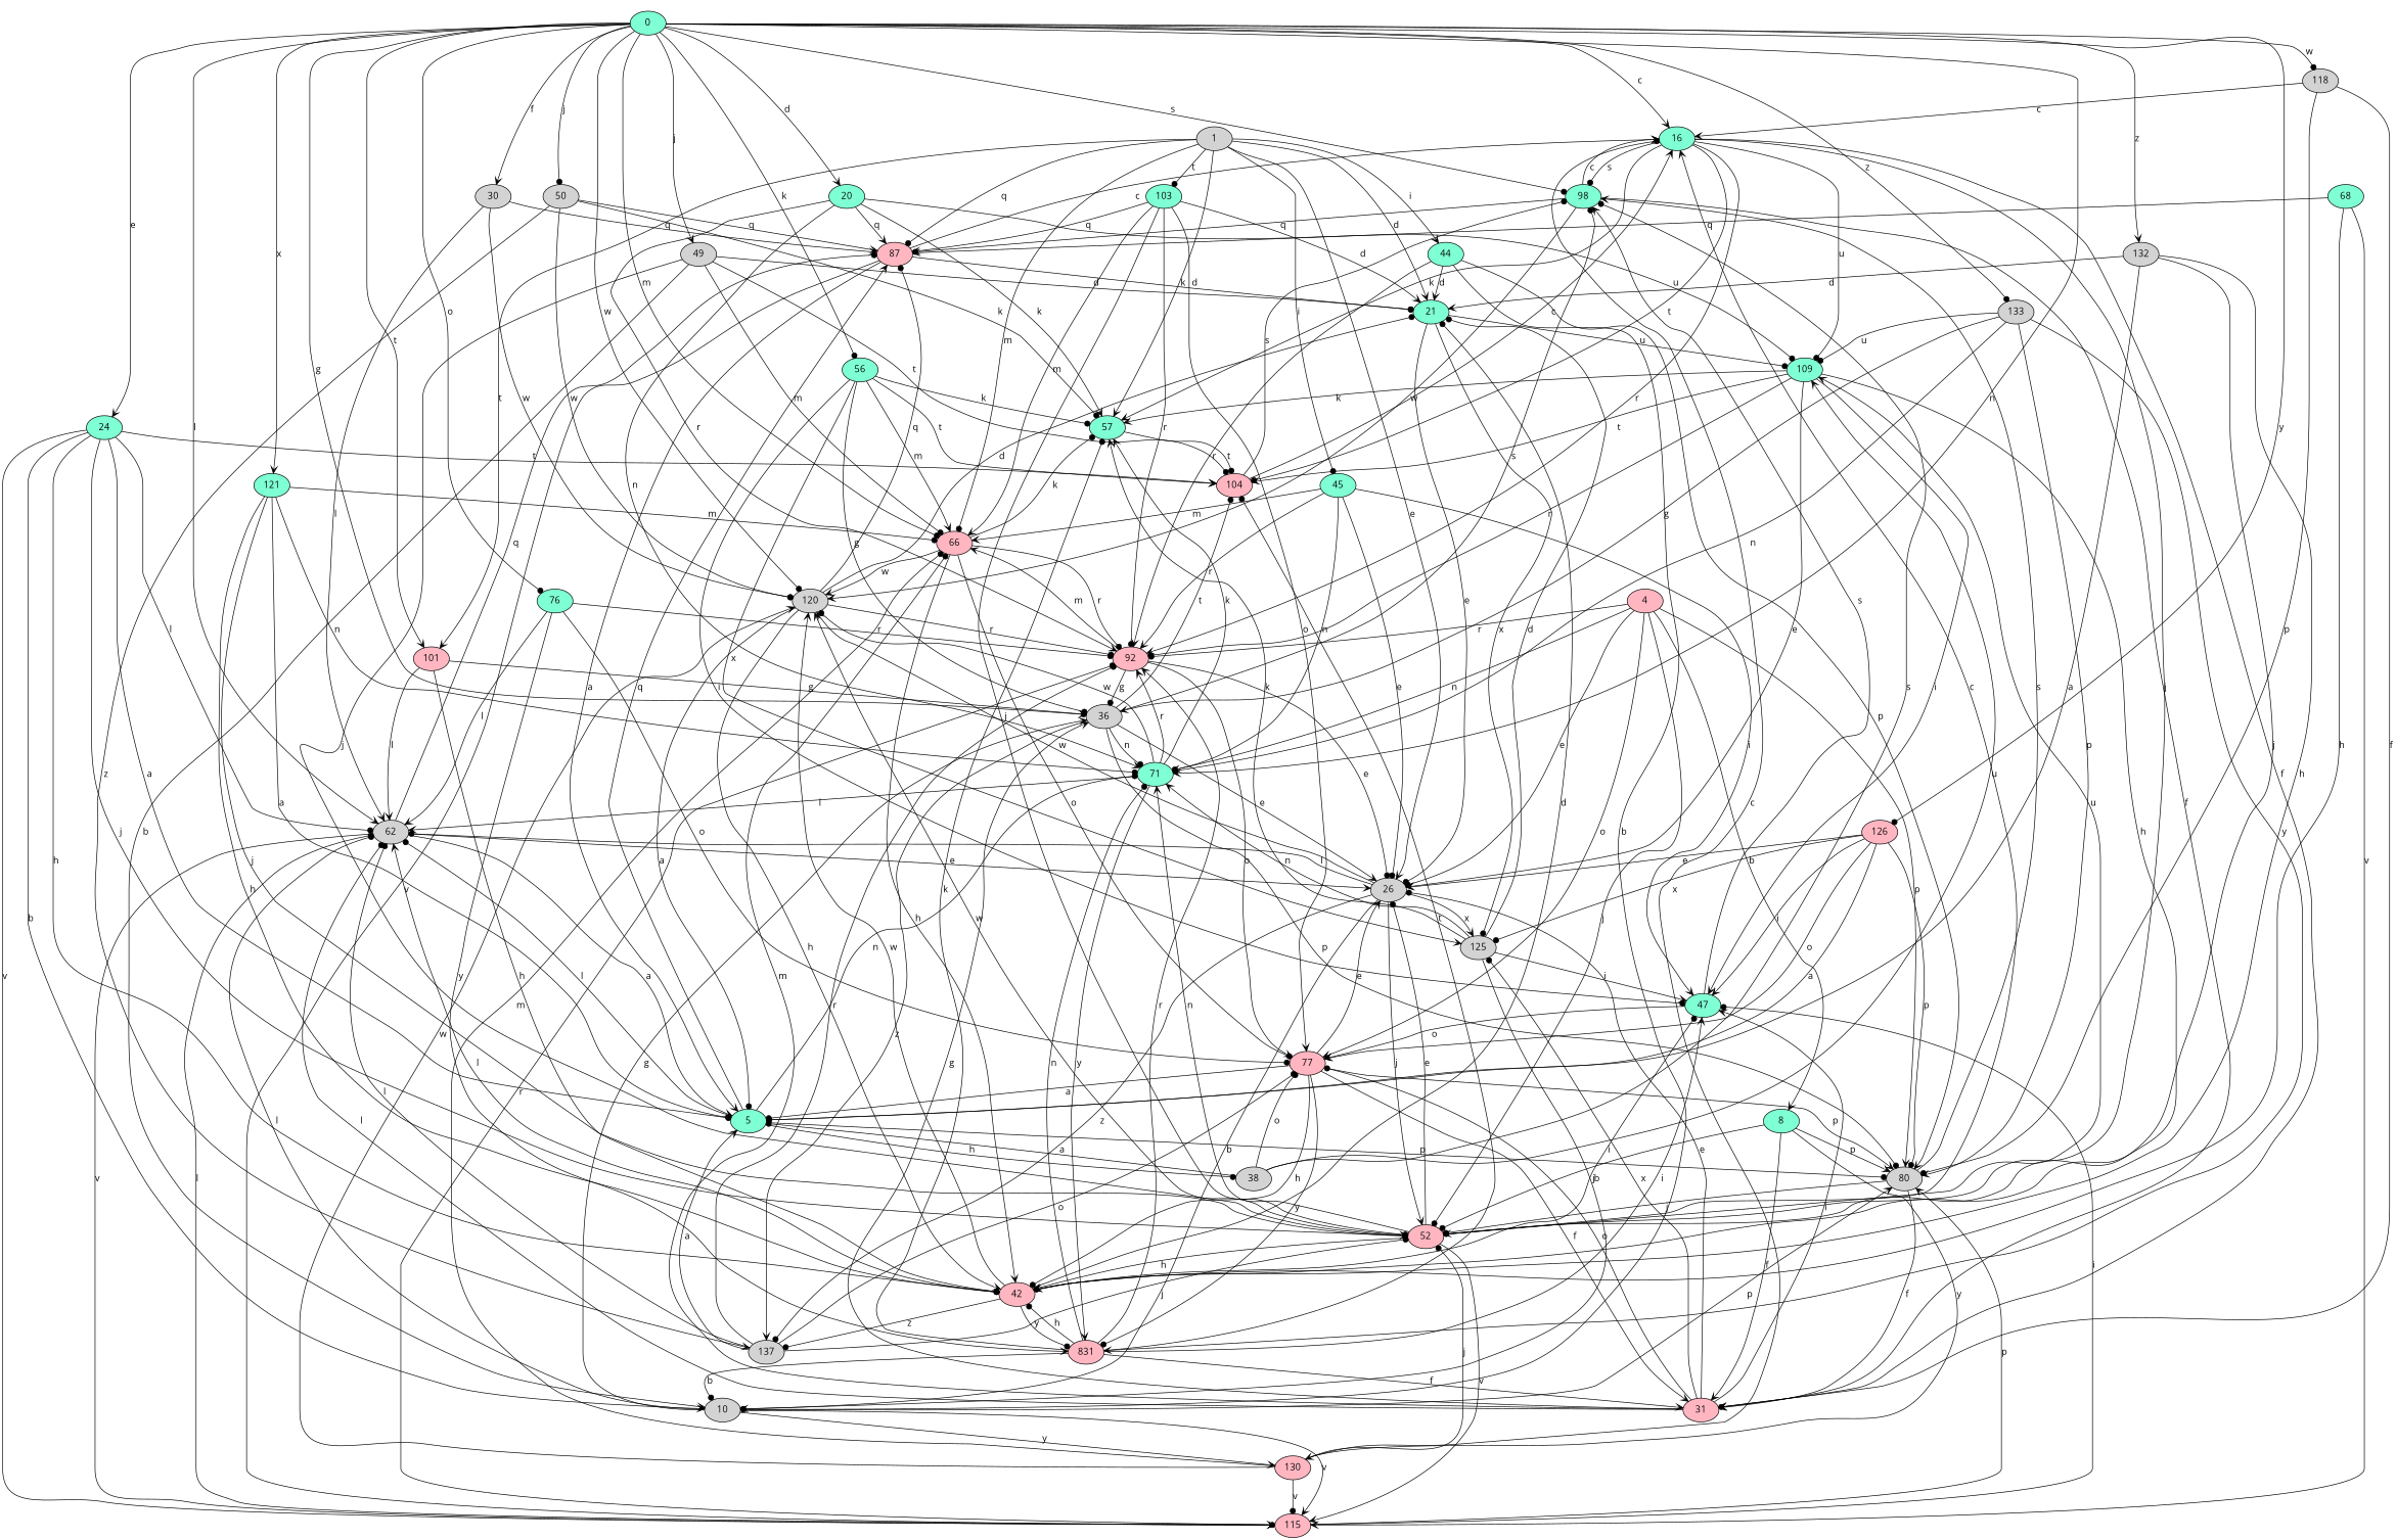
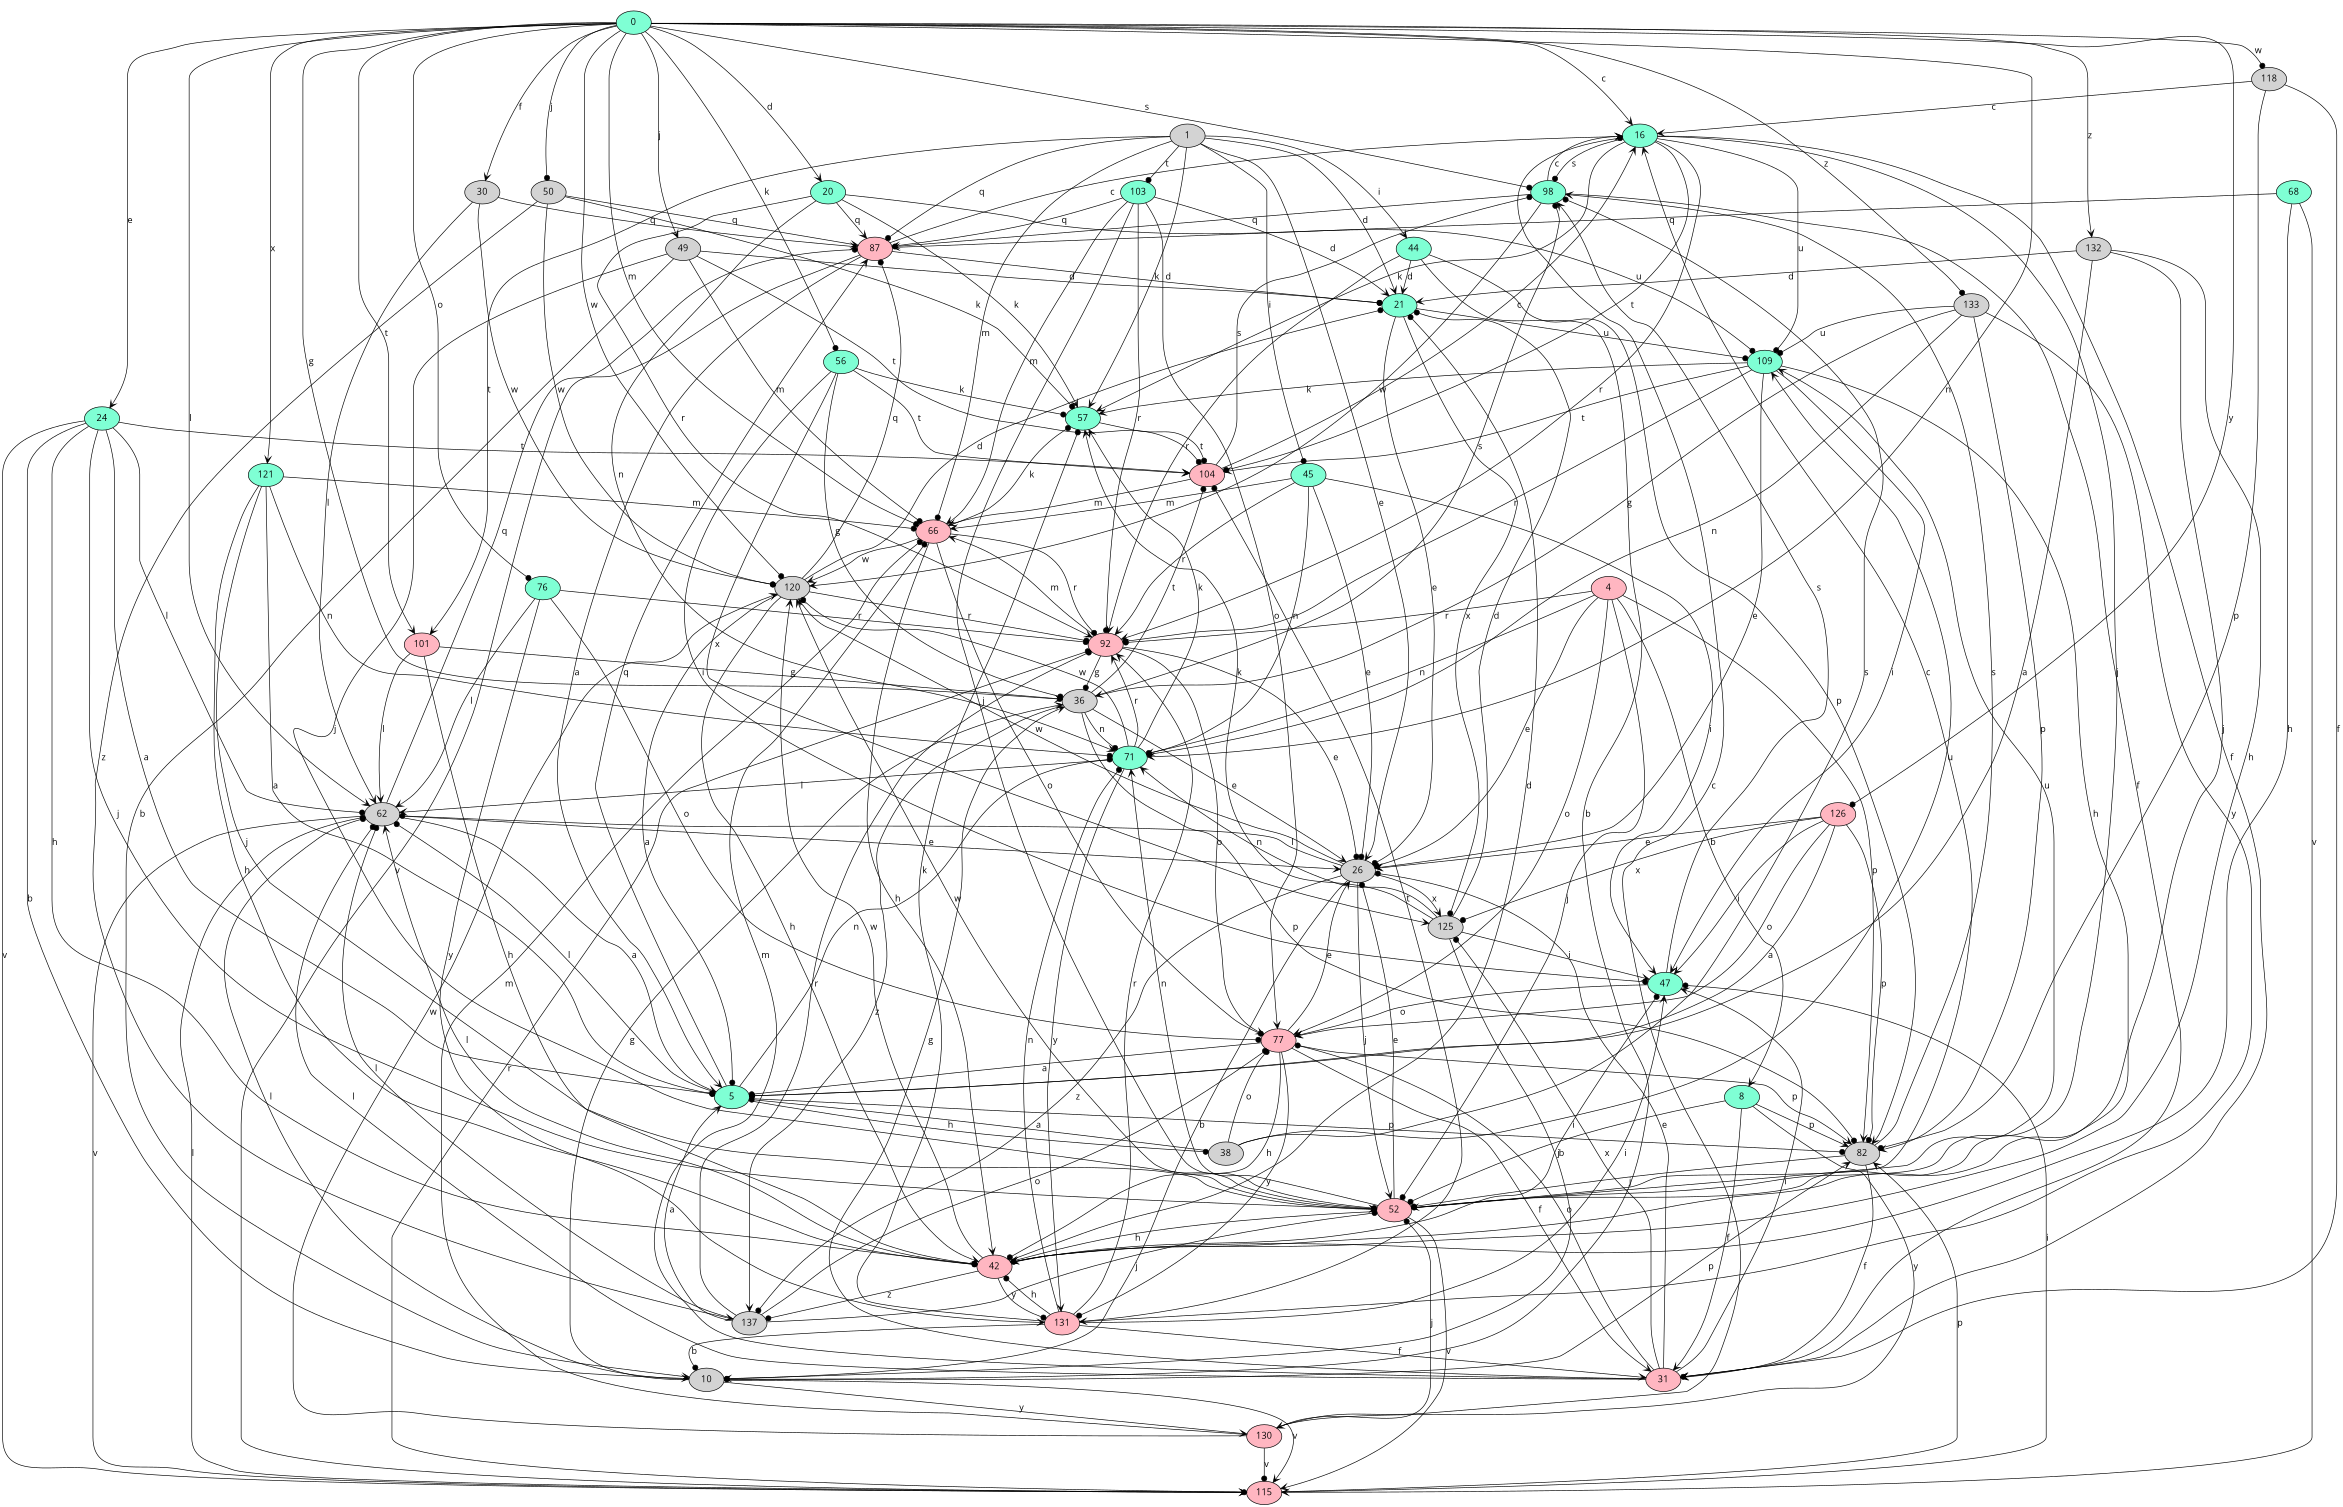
  strict digraph {
    fontname="Open Sans"
    node [fillcolor=aquamarine fontname="Open Sans" style=filled]
    edge [arrowhead=vee fontname="Open Sans"]
    0
    16
    20
    24
    30 [fillcolor=lightgrey]
    36 [fillcolor=lightgrey]
    49 [fillcolor=lightgrey]
    50 [fillcolor=lightgrey]
    56
    62 [fillcolor=lightgrey]
    66 [fillcolor=lightpink]
    71
    76
    98
    101 [fillcolor=lightpink]
    118 [fillcolor=lightgrey]
    120 [fillcolor=lightgrey]
    121
    126 [fillcolor=lightpink]
    132 [fillcolor=lightgrey]
    133 [fillcolor=lightgrey]
    57
    52 [fillcolor=lightpink]
    92 [fillcolor=lightpink]
    31 [fillcolor=lightpink]
    104 [fillcolor=lightpink]
    109
    87 [fillcolor=lightpink]
    5
    10 [fillcolor=lightgrey]
    115 [fillcolor=lightpink]
    42 [fillcolor=lightpink]
    26 [fillcolor=lightgrey]
-   82 [fillcolor=lightgrey label=80]
+   82 [fillcolor=lightgrey]
    137 [fillcolor=lightgrey]
    21
    125 [fillcolor=lightgrey]
    47
    77 [fillcolor=lightpink]
    68
-   131 [fillcolor=lightpink label=831]
+   131 [fillcolor=lightpink]
    1 [fillcolor=lightgrey]
    44
    45
    103
    4 [fillcolor=lightpink]
    8
    130 [fillcolor=lightpink]
    38 [fillcolor=lightgrey]
    0 -> 16 [label=c]
    0 -> 20 [label=d]
    0 -> 24 [label=e]
    0 -> 30 [label=f]
    0 -> 36 [label=g]
    0 -> 49 [label=j]
    0 -> 50 [arrowhead=dot label=j]
    0 -> 56 [arrowhead=dot label=k]
    0 -> 62 [label=l]
    0 -> 66 [arrowhead=dot label=m]
    0 -> 71 [label=n]
    0 -> 76 [arrowhead=dot label=o]
    0 -> 98 [arrowhead=dot label=s]
    0 -> 101 [label=t]
    0 -> 118 [arrowhead=dot label=w]
    0 -> 120 [arrowhead=dot label=w]
    0 -> 121 [label=x]
    0 -> 126 [arrowhead=dot label=y]
    0 -> 132 [label=z]
    0 -> 133 [arrowhead=dot label=z]
    16 -> 98 [arrowhead=dot label=s]
    16 -> 57 [label=k]
    16 -> 52 [label=j]
    16 -> 92 [label=r]
    16 -> 31 [arrowhead=dot label=f]
    16 -> 104 [arrowhead=dot label=t]
    16 -> 109 [arrowhead=dot label=u]
    20 -> 71 [label=n]
    20 -> 57 [label=k]
    20 -> 92 [label=r]
    20 -> 109 [arrowhead=dot label=u]
    20 -> 87 [label=q]
    24 -> 62 [arrowhead=dot label=l]
    24 -> 52 [label=j]
    24 -> 104 [label=t]
    24 -> 5 [arrowhead=dot label=a]
    24 -> 10 [label=b]
    24 -> 115 [label=v]
    24 -> 42 [arrowhead=dot label=h]
    30 -> 62 [label=l]
    30 -> 120 [arrowhead=dot label=w]
    30 -> 87 [label=q]
    36 -> 71 [arrowhead=dot label=n]
    36 -> 98 [arrowhead=dot label=s]
    36 -> 104 [arrowhead=dot label=t]
    36 -> 26 [label=e]
    36 -> 82 [arrowhead=dot label=p]
    36 -> 137 [label=z]
    49 -> 66 [arrowhead=dot label=m]
    49 -> 52 [label=j]
    49 -> 104 [arrowhead=dot label=t]
    49 -> 10 [label=b]
    49 -> 21 [arrowhead=dot label=d]
    50 -> 120 [arrowhead=dot label=w]
    50 -> 57 [arrowhead=dot label=k]
    50 -> 87 [label=q]
    50 -> 137 [label=z]
    56 -> 36 [arrowhead=dot label=g]
    56 -> 57 [arrowhead=dot label=k]
    56 -> 104 [label=t]
    56 -> 125 [label=x]
    56 -> 47 [arrowhead=dot label=i]
    62 -> 87 [arrowhead=dot label=q]
    62 -> 5 [label=a]
    62 -> 115 [label=v]
    62 -> 26 [label=e]
    66 -> 120 [label=w]
    66 -> 57 [arrowhead=dot label=k]
    66 -> 92 [arrowhead=dot label=r]
    66 -> 42 [label=h]
    66 -> 77 [arrowhead=dot label=o]
    71 -> 62 [label=l]
    71 -> 120 [arrowhead=dot label=w]
    71 -> 57 [label=k]
    71 -> 92 [label=r]
    71 -> 131 [label=y]
    76 -> 62 [label=l]
    76 -> 92 [arrowhead=dot label=r]
    76 -> 77 [arrowhead=dot label=o]
    76 -> 131 [label=y]
    98 -> 16 [label=c]
    98 -> 120 [label=w]
    98 -> 31 [label=f]
    98 -> 87 [arrowhead=dot label=q]
    101 -> 36 [arrowhead=dot label=g]
    101 -> 62 [label=l]
    101 -> 42 [arrowhead=dot label=h]
    118 -> 16 [label=c]
    118 -> 31 [label=f]
    118 -> 82 [arrowhead=dot label=p]
    120 -> 92 [arrowhead=dot label=r]
    120 -> 87 [arrowhead=dot label=q]
    120 -> 5 [arrowhead=dot label=a]
    120 -> 42 [label=h]
    120 -> 21 [arrowhead=dot label=d]
    121 -> 66 [arrowhead=dot label=m]
    121 -> 71 [arrowhead=dot label=n]
    121 -> 52 [arrowhead=dot label=j]
    121 -> 5 [arrowhead=dot label=a]
    121 -> 42 [arrowhead=dot label=h]
    126 -> 5 [arrowhead=dot label=a]
    126 -> 26 [label=e]
    126 -> 82 [arrowhead=dot label=p]
    126 -> 125 [arrowhead=dot label=x]
    126 -> 47 [label=i]
    126 -> 77 [label=o]
    132 -> 52 [arrowhead=dot label=j]
    132 -> 5 [arrowhead=dot label=a]
    132 -> 42 [label=h]
    132 -> 21 [label=d]
    133 -> 36 [label=g]
    133 -> 71 [arrowhead=dot label=n]
    133 -> 109 [arrowhead=dot label=u]
    133 -> 82 [label=p]
    133 -> 131 [label=y]
    57 -> 104 [arrowhead=dot label=t]
    52 -> 16 [label=c]
    52 -> 71 [label=n]
    52 -> 120 [label=w]
    52 -> 109 [label=u]
    52 -> 115 [label=v]
    52 -> 42 [label=h]
    52 -> 26 [arrowhead=dot label=e]
    92 -> 36 [arrowhead=dot label=g]
    92 -> 66 [label=m]
    92 -> 26 [arrowhead=dot label=e]
    92 -> 77 [label=o]
    31 -> 36 [label=g]
    31 -> 62 [arrowhead=dot label=l]
    31 -> 66 [arrowhead=dot label=m]
    31 -> 26 [arrowhead=dot label=e]
    31 -> 125 [arrowhead=dot label=x]
    31 -> 47 [label=i]
    31 -> 77 [arrowhead=dot label=o]
    104 -> 16 [label=c]
-   56 -> 66 [label=m]
+   104 -> 66 [label=m]
    104 -> 98 [arrowhead=dot label=s]
    109 -> 57 [label=k]
    109 -> 92 [arrowhead=dot label=r]
    109 -> 104 [label=t]
    109 -> 42 [arrowhead=dot label=h]
    109 -> 26 [label=e]
    109 -> 47 [label=i]
    87 -> 16 [label=c]
    87 -> 5 [label=a]
    87 -> 115 [arrowhead=dot label=v]
    87 -> 21 [arrowhead=dot label=d]
    5 -> 62 [arrowhead=dot label=l]
    5 -> 71 [arrowhead=dot label=n]
    5 -> 87 [label=q]
    5 -> 82 [arrowhead=dot label=p]
    5 -> 38 [arrowhead=dot label=h]
    10 -> 36 [label=g]
    10 -> 62 [arrowhead=dot label=l]
    10 -> 115 [label=v]
    10 -> 82 [label=p]
    10 -> 130 [label=y]
    115 -> 62 [arrowhead=dot label=l]
    115 -> 92 [arrowhead=dot label=r]
    115 -> 82 [label=p]
    115 -> 47 [arrowhead=dot label=i]
    42 -> 62 [label=l]
    42 -> 120 [label=w]
    42 -> 137 [arrowhead=dot label=z]
    42 -> 21 [arrowhead=dot label=d]
    42 -> 47 [arrowhead=dot label=i]
    42 -> 131 [arrowhead=dot label=y]
    26 -> 62 [arrowhead=dot label=l]
    26 -> 120 [label=w]
    26 -> 52 [label=j]
    26 -> 10 [arrowhead=dot label=b]
    26 -> 137 [arrowhead=dot label=z]
    26 -> 125 [label=x]
    82 -> 98 [label=s]
    82 -> 52 [arrowhead=dot label=j]
    82 -> 31 [label=f]
    137 -> 62 [arrowhead=dot label=l]
    137 -> 52 [arrowhead=dot label=j]
    137 -> 92 [arrowhead=dot label=r]
    137 -> 5 [label=a]
    137 -> 77 [arrowhead=dot label=o]
    21 -> 109 [arrowhead=dot label=u]
    21 -> 26 [arrowhead=dot label=e]
    21 -> 125 [arrowhead=dot label=x]
    125 -> 71 [label=n]
    125 -> 57 [label=k]
    125 -> 10 [label=b]
    125 -> 21 [arrowhead=dot label=d]
    125 -> 47 [label=i]
    47 -> 98 [label=s]
    47 -> 77 [label=o]
    77 -> 31 [label=f]
    77 -> 5 [arrowhead=dot label=a]
    77 -> 42 [arrowhead=dot label=h]
    77 -> 26 [label=e]
    77 -> 82 [label=p]
    77 -> 131 [arrowhead=dot label=y]
    68 -> 87 [label=q]
    68 -> 115 [label=v]
    68 -> 42 [label=h]
    131 -> 71 [arrowhead=dot label=n]
    131 -> 57 [arrowhead=dot label=k]
    131 -> 92 [label=r]
    131 -> 31 [label=f]
    131 -> 104 [arrowhead=dot label=t]
    131 -> 10 [arrowhead=dot label=b]
    131 -> 42 [arrowhead=dot label=h]
    131 -> 47 [label=i]
    1 -> 66 [arrowhead=dot label=m]
    1 -> 101 [label=t]
    1 -> 57 [label=k]
    1 -> 87 [arrowhead=dot label=q]
    1 -> 26 [label=e]
    1 -> 21 [label=d]
    1 -> 44 [label=i]
    1 -> 45 [arrowhead=dot label=i]
    1 -> 103 [arrowhead=dot label=t]
    44 -> 92 [label=r]
    44 -> 10 [arrowhead=dot label=b]
    44 -> 82 [label=p]
    44 -> 21 [label=d]
    45 -> 66 [label=m]
    45 -> 71 [label=n]
    45 -> 92 [label=r]
    45 -> 26 [arrowhead=dot label=e]
    45 -> 47 [label=i]
    103 -> 66 [label=m]
    103 -> 52 [arrowhead=dot label=j]
    103 -> 92 [arrowhead=dot label=r]
    103 -> 87 [label=q]
    103 -> 21 [label=d]
    103 -> 77 [label=o]
    4 -> 71 [arrowhead=dot label=n]
    4 -> 52 [arrowhead=dot label=j]
    4 -> 92 [arrowhead=dot label=r]
    4 -> 26 [arrowhead=dot label=e]
    4 -> 82 [label=p]
    4 -> 77 [label=o]
    4 -> 8 [label=b]
    8 -> 52 [arrowhead=dot label=j]
    8 -> 31 [label=f]
    8 -> 82 [label=p]
    8 -> 130 [label=y]
    130 -> 16 [arrowhead=dot label=c]
    130 -> 66 [arrowhead=dot label=m]
    130 -> 120 [label=w]
    130 -> 52 [arrowhead=dot label=j]
    130 -> 115 [arrowhead=dot label=v]
    38 -> 98 [arrowhead=dot label=s]
    38 -> 109 [label=u]
    38 -> 5 [arrowhead=dot label=a]
    38 -> 77 [arrowhead=dot label=o]
  }
